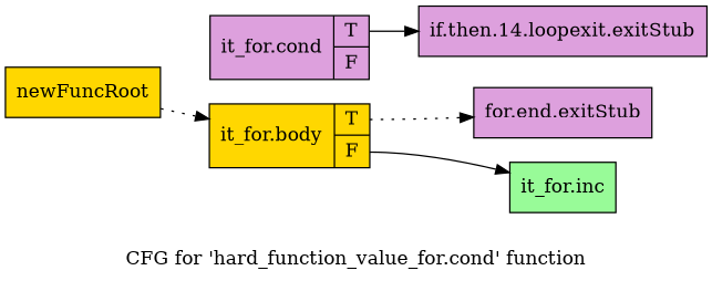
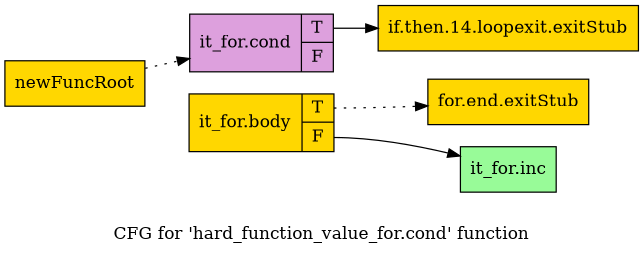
  digraph {
    label="CFG for 'hard_function_value_for.cond' function"
    rankdir=LR
    node [fillcolor=gold shape=record style=filled]
    edge [style=dotted tailport=s0]
    n1 [label="{newFuncRoot}"]
    n2 [fillcolor=plum label="{it_for.cond|{<s0>T|<s1>F}}"]
-   n3 [fillcolor=plum label="{if.then.14.loopexit.exitStub}"]
+   n3 [label="{if.then.14.loopexit.exitStub}"]
    n4 [label="{it_for.body|{<s0>T|<s1>F}}"]
-   n5 [fillcolor=plum label="{for.end.exitStub}"]
+   n5 [label="{for.end.exitStub}"]
    n6 [fillcolor=palegreen label="{it_for.inc}"]
-   n1 -> n4 [tailport=""]
+   n1 -> n2 [tailport=""]
    n2 -> n3 [style=solid]
    n4 -> n5
    n4 -> n6 [style=solid tailport=s1]
  }
